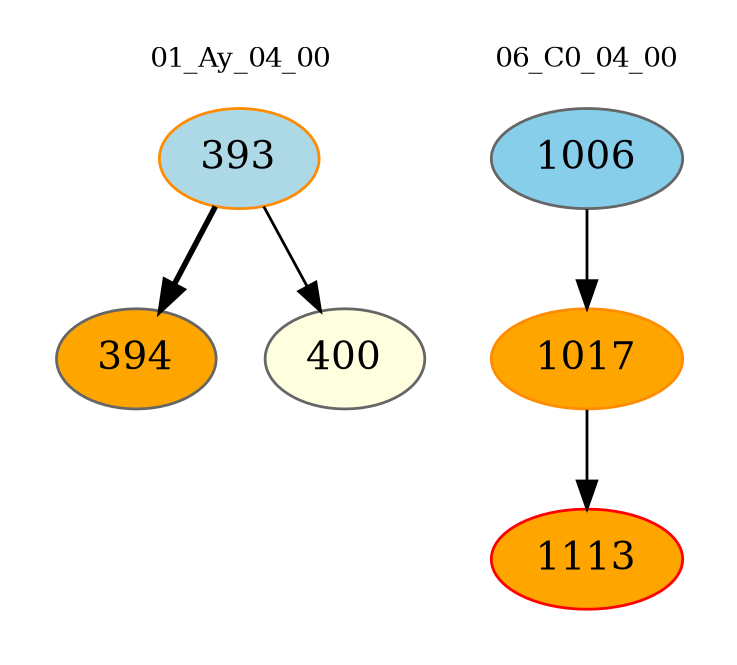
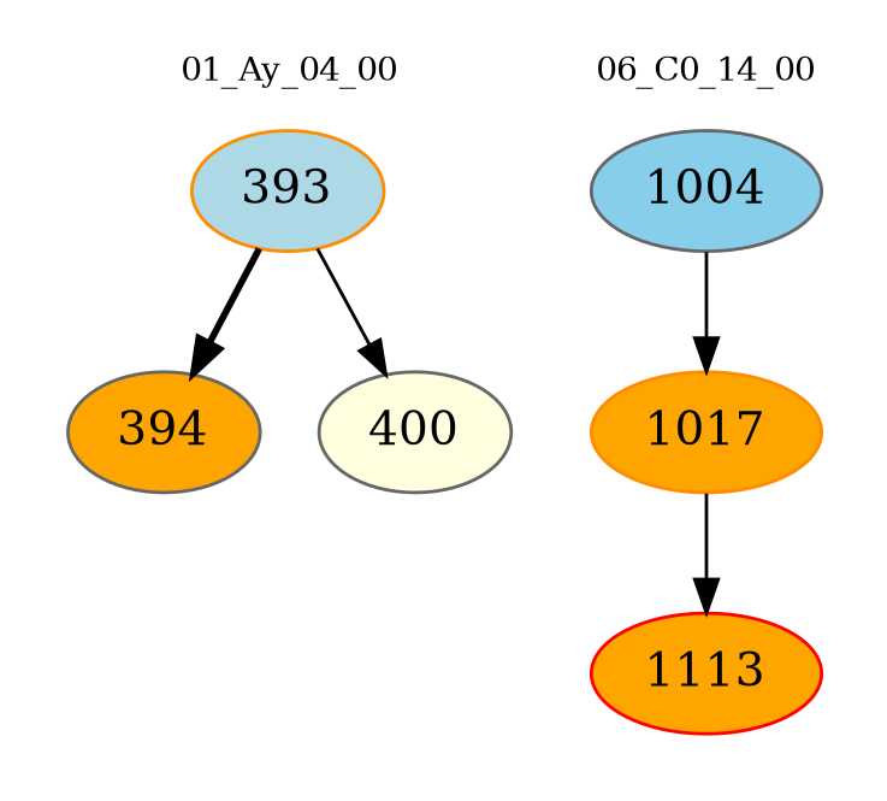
  digraph {
    node [color=gray40 fillcolor=orange style=filled]
    edge [color=black style=solid]
    n1 [color=darkorange fillcolor=lightblue label=393]
    n2 [label=394]
    n3 [fillcolor=lightyellow label=400]
    n4 [color=darkorange label=1017]
-   n5 [fillcolor=skyblue label=1006]
+   n5 [fillcolor=skyblue label=1004]
    n6 [color=red label=1113]
    subgraph cluster_1 {
      color=white
      fontsize=10
      label="01_Ay_04_00"
      n1
      n2
      n3
    }
    subgraph cluster_2 {
      color=white
      fontsize=10
-     label="06_C0_04_00"
+     label="06_C0_14_00"
      n4
      n5
      n6
    }
    n1 -> n2 [style=bold]
    n1 -> n3
    n4 -> n6
    n5 -> n4
  }
